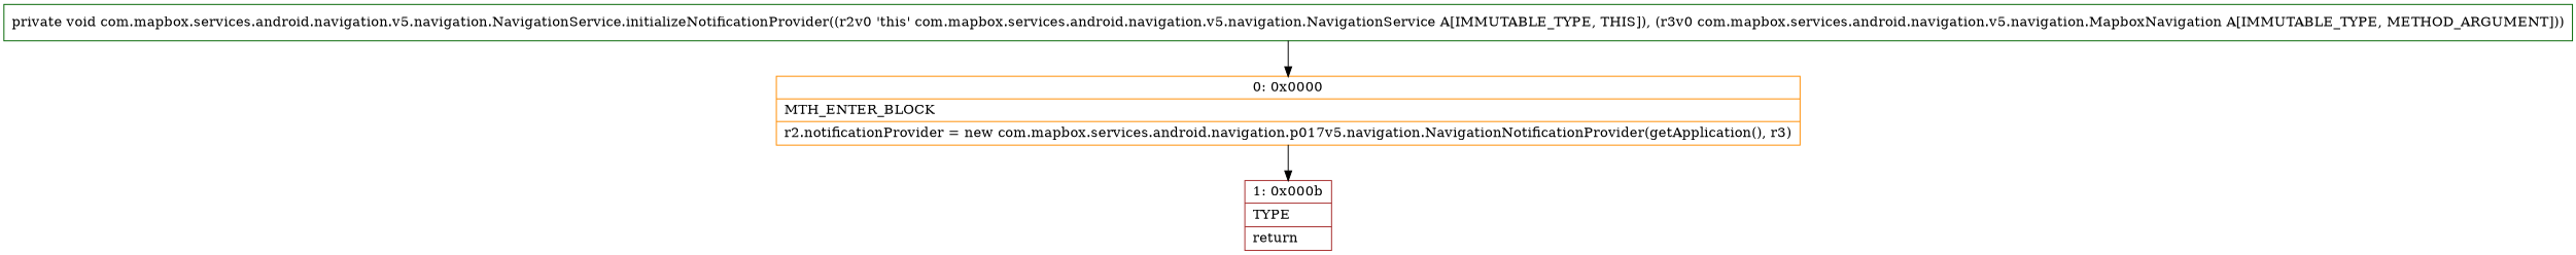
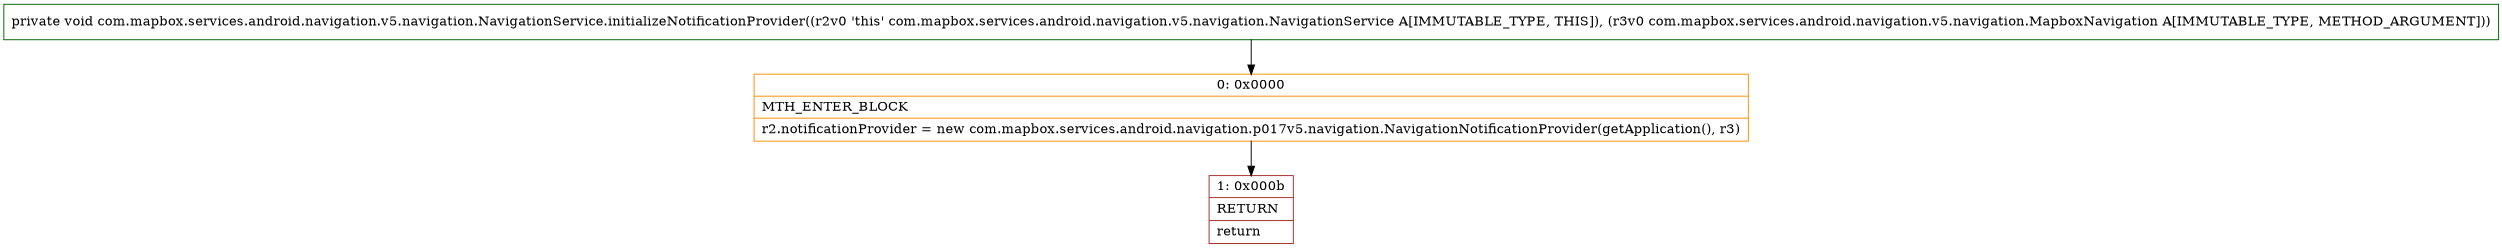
  digraph {
    node [shape=record]
    n1 [label="{0\:\ 0x0000|MTH_ENTER_BLOCK\l|r2.notificationProvider = new com.mapbox.services.android.navigation.p017v5.navigation.NavigationNotificationProvider(getApplication(), r3)\l}" color=darkorange]
-   n2 [label="{1\:\ 0x000b|TYPE\l|return\l}" color=brown]
+   n2 [label="{1\:\ 0x000b|RETURN\l|return\l}" color=brown]
    n3 [label="{private void com.mapbox.services.android.navigation.v5.navigation.NavigationService.initializeNotificationProvider((r2v0 'this' com.mapbox.services.android.navigation.v5.navigation.NavigationService A[IMMUTABLE_TYPE, THIS]), (r3v0 com.mapbox.services.android.navigation.v5.navigation.MapboxNavigation A[IMMUTABLE_TYPE, METHOD_ARGUMENT])) }" color=darkgreen]
    n1 -> n2
    n3 -> n1
  }
